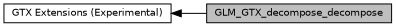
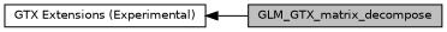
  digraph {
    rankdir=LR
    node [color=black fontname=Helvetica fontsize=10 shape=box style=filled]
    n1 [fillcolor=white height=0.2 label="GTX Extensions (Experimental)" width=0.4]
-   n2 [fillcolor=grey75 fontcolor=black height=0.2 label=GLM_GTX_decompose_decompose width=0.4]
+   n2 [fillcolor=grey75 fontcolor=black height=0.2 label=GLM_GTX_matrix_decompose width=0.4]
    n1 -> n2 [dir=back fontname=Helvetica fontsize=10 labelfontname=Helvetica labelfontsize=10 shape=plaintext style=solid]
  }
